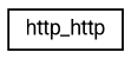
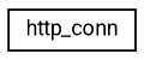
  digraph {
    rankdir=LR
    fontname=Roboto
-   n1 [color=black fillcolor=white fontname=Roboto fontsize=10 height=0.2 label=http_http shape=record style=filled width=0.4]
+   n1 [color=black fillcolor=white fontname=Roboto fontsize=10 height=0.2 label=http_conn shape=record style=filled width=0.4]
  }
